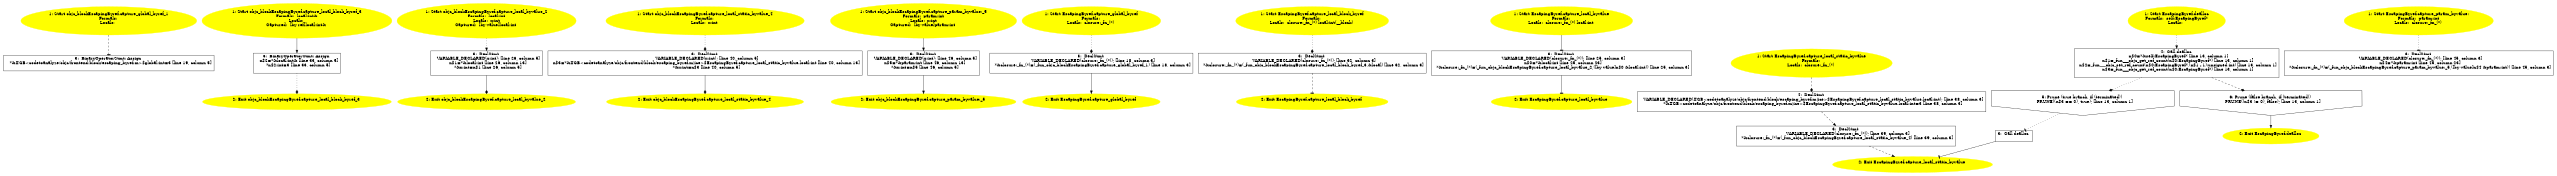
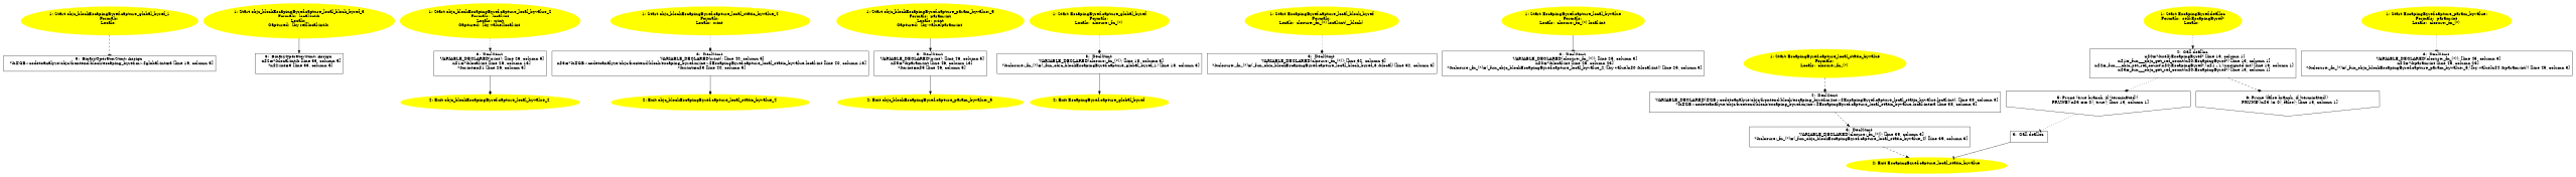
  digraph {
    node [color=yellow style=filled]
    edge [arrowhead=normal style=solid]
    n1 [label="1: Start objc_blockEscapingByref.capture_global_byref_1\nFormals: \nLocals:  \n  "]
    n2 [label="3:  BinaryOperatorStmt: Assign \n   *&#GB<codetoanalyze/objc/frontend/block/escaping_byref.m>$global:int=3 [line 19, column 5]\n " shape=box color="" style=""]
    n3 [label="1: Start objc_blockEscapingByref.capture_local_block_byref_3\nFormals:  local:int&\nLocals: \nCaptured:  [by ref]local:int& \n  "]
    n4 [label="3:  BinaryOperatorStmt: Assign \n   n$2=*&local:int& [line 33, column 5]\n  *n$2:int=3 [line 33, column 5]\n " shape=box color="" style=""]
-   n5 [label="2: Exit objc_blockEscapingByref.capture_local_block_byref_3 \n  "]
    n6 [label="1: Start objc_blockEscapingByref.capture_local_byvalue_2\nFormals:  local:int\nLocals:  x:int\nCaptured:  [by value]local:int \n  "]
    n7 [label="3:  DeclStmt \n   VARIABLE_DECLARED(x:int); [line 26, column 5]\n  n$1=*&local:int [line 26, column 13]\n  *&x:int=n$1 [line 26, column 5]\n " shape=box color="" style=""]
    n8 [label="2: Exit objc_blockEscapingByref.capture_local_byvalue_2 \n  "]
    n9 [label="1: Start objc_blockEscapingByref.capture_local_static_byvalue_4\nFormals: \nLocals:  x:int \n  "]
    n10 [label="3:  DeclStmt \n   VARIABLE_DECLARED(x:int); [line 40, column 5]\n  n$3=*&#GB<codetoanalyze/objc/frontend/block/escaping_byref.m|ice>$EscapingByref.capture_local_static_byvalue.local:int [line 40, column 13]\n  *&x:int=n$3 [line 40, column 5]\n " shape=box color="" style=""]
    n11 [label="2: Exit objc_blockEscapingByref.capture_local_static_byvalue_4 \n  "]
    n12 [label="1: Start objc_blockEscapingByref.capture_param_byvalue:_5\nFormals:  param:int\nLocals:  x:int\nCaptured:  [by value]param:int \n  "]
    n13 [label="3:  DeclStmt \n   VARIABLE_DECLARED(x:int); [line 46, column 5]\n  n$5=*&param:int [line 46, column 13]\n  *&x:int=n$5 [line 46, column 5]\n " shape=box color="" style=""]
    n14 [label="2: Exit objc_blockEscapingByref.capture_param_byvalue:_5 \n  "]
    n15 [label="1: Start EscapingByref.capture_global_byref\nFormals: \nLocals:  closure:_fn_(*) \n  "]
    n16 [label="3:  DeclStmt \n   VARIABLE_DECLARED(closure:_fn_(*)); [line 18, column 3]\n  *&closure:_fn_(*)=(_fun_objc_blockEscapingByref.capture_global_byref_1) [line 18, column 3]\n " shape=box color="" style=""]
    n17 [label="2: Exit EscapingByref.capture_global_byref \n  "]
    n18 [label="1: Start EscapingByref.capture_local_block_byref\nFormals: \nLocals:  closure:_fn_(*) local:int(__block) \n  "]
    n19 [label="3:  DeclStmt \n   VARIABLE_DECLARED(closure:_fn_(*)); [line 32, column 3]\n  *&closure:_fn_(*)=(_fun_objc_blockEscapingByref.capture_local_block_byref_3,&local) [line 32, column 3]\n " shape=box color="" style=""]
-   n20 [label="2: Exit EscapingByref.capture_local_block_byref \n  "]
    n21 [label="1: Start EscapingByref.capture_local_byvalue\nFormals: \nLocals:  closure:_fn_(*) local:int \n  "]
    n22 [label="3:  DeclStmt \n   VARIABLE_DECLARED(closure:_fn_(*)); [line 25, column 3]\n  n$0=*&local:int [line 25, column 23]\n  *&closure:_fn_(*)=(_fun_objc_blockEscapingByref.capture_local_byvalue_2,([by value]n$0 &local:int)) [line 25, column 3]\n " shape=box color="" style=""]
-   n23 [label="2: Exit EscapingByref.capture_local_byvalue \n  "]
    n24 [label="1: Start EscapingByref.capture_local_static_byvalue\nFormals: \nLocals:  closure:_fn_(*) \n  "]
    n25 [label="4:  DeclStmt \n   VARIABLE_DECLARED(#GB<codetoanalyze/objc/frontend/block/escaping_byref.m|ice>$EscapingByref.capture_local_static_byvalue.local:int); [line 38, column 3]\n  *&#GB<codetoanalyze/objc/frontend/block/escaping_byref.m|ice>$EscapingByref.capture_local_static_byvalue.local:int=3 [line 38, column 3]\n " shape=box color="" style=""]
    n26 [label="3:  DeclStmt \n   VARIABLE_DECLARED(closure:_fn_(*)); [line 39, column 3]\n  *&closure:_fn_(*)=(_fun_objc_blockEscapingByref.capture_local_static_byvalue_4) [line 39, column 3]\n " shape=box color="" style=""]
    n27 [label="2: Exit EscapingByref.capture_local_static_byvalue \n  "]
    n28 [label="1: Start EscapingByref.capture_param_byvalue:\nFormals:  param:int\nLocals:  closure:_fn_(*) \n  "]
    n29 [label="3:  DeclStmt \n   VARIABLE_DECLARED(closure:_fn_(*)); [line 45, column 3]\n  n$4=*&param:int [line 45, column 23]\n  *&closure:_fn_(*)=(_fun_objc_blockEscapingByref.capture_param_byvalue:_5,([by value]n$4 &param:int)) [line 45, column 3]\n " shape=box color="" style=""]
    n30 [label="1: Start EscapingByref.dealloc\nFormals:  self:EscapingByref*\nLocals:  \n  "]
    n31 [label="4:  Call dealloc \n   n$0=*&self:EscapingByref* [line 13, column 1]\n  n$1=_fun___objc_get_ref_count(n$0:EscapingByref*) [line 13, column 1]\n  n$2=_fun___objc_set_ref_count(n$0:EscapingByref*,(n$1 - 1):unsigned int) [line 13, column 1]\n  n$3=_fun___objc_get_ref_count(n$0:EscapingByref*) [line 13, column 1]\n " shape=box color="" style=""]
    n32 [label="5: Prune (true branch, if (terminated)) \n   PRUNE((n$3 == 0), true); [line 13, column 1]\n " shape=invhouse color="" style=""]
    n33 [label="6: Prune (false branch, if (terminated)) \n   PRUNE((n$3 != 0), false); [line 13, column 1]\n " shape=invhouse color="" style=""]
    n34 [label="3:  Call dealloc \n  " shape=box color="" style=""]
-   n35 [label="2: Exit EscapingByref.dealloc \n  "]
    n1 -> n2 [arrowhead=tee style=dashed]
    n3 -> n4
-   n4 -> n5 [arrowhead=diamond style=dotted]
    n6 -> n7 [style=dotted]
    n7 -> n8 [arrowhead=diamond]
    n9 -> n10 [arrowhead=diamond style=dotted]
    n10 -> n11 [arrowhead=diamond]
    n12 -> n13
    n13 -> n14
    n15 -> n16 [arrowhead=diamond style=dotted]
    n16 -> n17
    n18 -> n19 [arrowhead=diamond style=dotted]
-   n19 -> n20 [arrowhead=tee style=dashed]
    n21 -> n22 [arrowhead=tee]
-   n22 -> n23 [arrowhead=tee]
    n24 -> n25 [arrowhead=diamond style=dashed]
    n25 -> n26 [style=dashed]
    n26 -> n27 [style=dashed]
    n28 -> n29 [arrowhead=tee style=dotted]
    n30 -> n31 [style=dotted]
    n31 -> n32 [arrowhead=diamond style=dotted]
    n31 -> n33 [arrowhead=diamond style=dashed]
    n32 -> n34 [arrowhead=tee style=dotted]
-   n33 -> n35
    n34 -> n27 [arrowhead=tee]
  }
